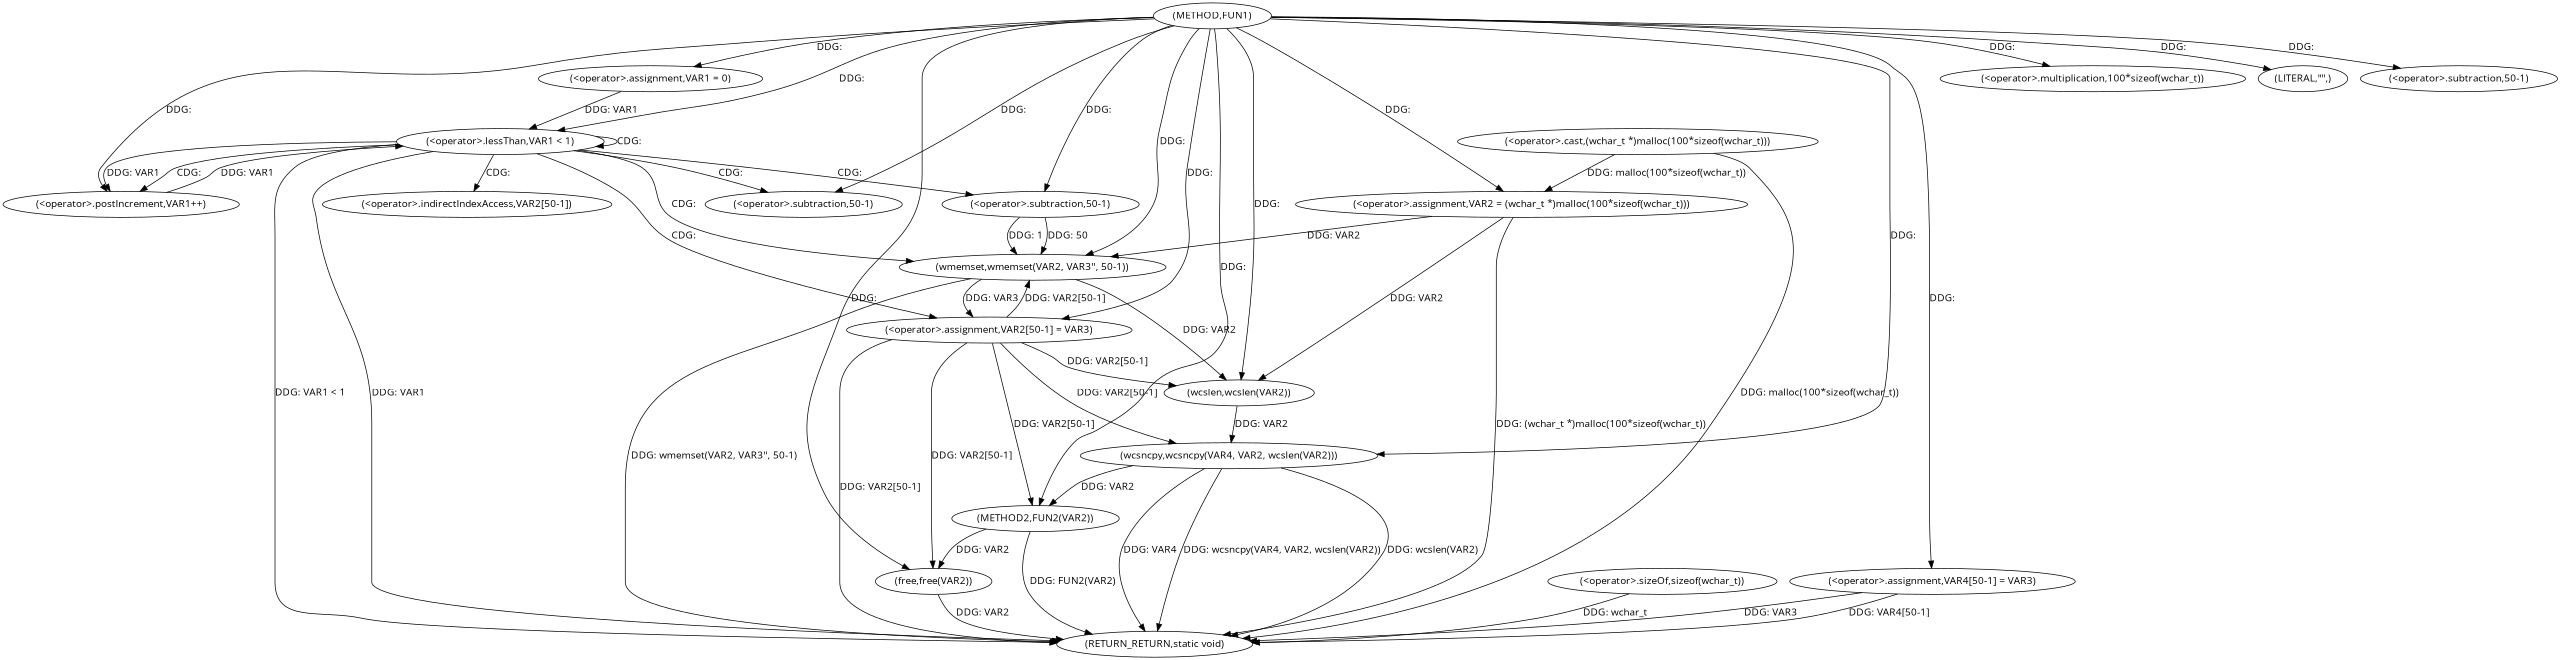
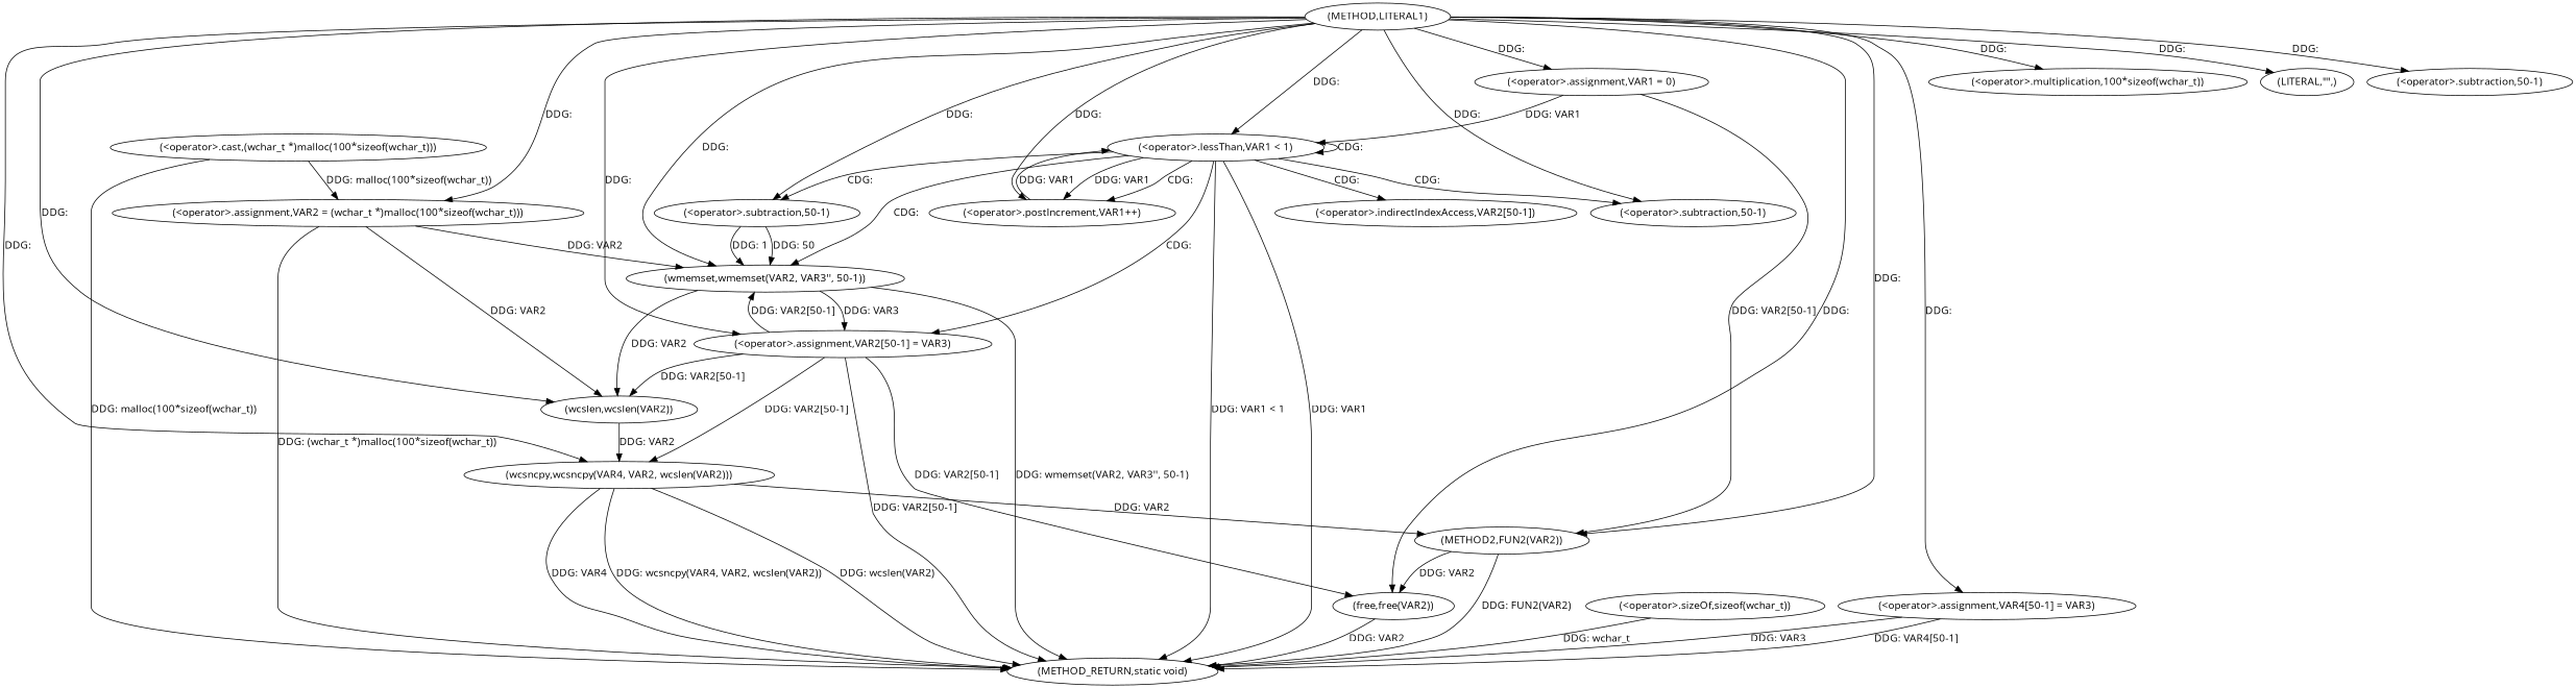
  digraph {
    fontname="Open Sans"
    node [fontname="Open Sans"]
    edge [fontname="Open Sans"]
-   n1 [label="(METHOD,FUN1)"]
+   n1 [label="(METHOD,LITERAL1)"]
    n2 [label="(<operator>.assignment,VAR2 = (wchar_t *)malloc(100*sizeof(wchar_t)))"]
    n3 [label="(<operator>.multiplication,100*sizeof(wchar_t))"]
    n4 [label="(<operator>.assignment,VAR1 = 0)"]
    n5 [label="(<operator>.lessThan,VAR1 < 1)"]
    n6 [label="(<operator>.postIncrement,VAR1++)"]
    n7 [label="(wmemset,wmemset(VAR2, VAR3'', 50-1))"]
    n8 [label="(<operator>.subtraction,50-1)"]
    n9 [label="(<operator>.assignment,VAR2[50-1] = VAR3)"]
    n10 [label="(<operator>.subtraction,50-1)"]
    n11 [label="(LITERAL,\"\",)"]
    n12 [label="(wcsncpy,wcsncpy(VAR4, VAR2, wcslen(VAR2)))"]
    n13 [label="(wcslen,wcslen(VAR2))"]
    n14 [label="(<operator>.assignment,VAR4[50-1] = VAR3)"]
    n15 [label="(<operator>.subtraction,50-1)"]
    n16 [label="(METHOD2,FUN2(VAR2))"]
    n17 [label="(free,free(VAR2))"]
-   n18 [label="(RETURN_RETURN,static void)"]
+   n18 [label="(METHOD_RETURN,static void)"]
    n19 [label="(<operator>.sizeOf,sizeof(wchar_t))"]
    n20 [label="(<operator>.indirectIndexAccess,VAR2[50-1])"]
    n21 [label="(<operator>.cast,(wchar_t *)malloc(100*sizeof(wchar_t)))"]
    n1 -> n2 [label="DDG: "]
    n1 -> n3 [label="DDG: "]
    n1 -> n4 [label="DDG: "]
    n1 -> n5 [label="DDG: "]
    n1 -> n6 [label="DDG: "]
    n1 -> n7 [label="DDG: "]
    n1 -> n8 [label="DDG: "]
    n1 -> n9 [label="DDG: "]
    n1 -> n10 [label="DDG: "]
    n1 -> n11 [label="DDG: "]
    n1 -> n12 [label="DDG: "]
    n1 -> n13 [label="DDG: "]
    n1 -> n14 [label="DDG: "]
    n1 -> n15 [label="DDG: "]
    n1 -> n16 [label="DDG: "]
    n1 -> n17 [label="DDG: "]
    n2 -> n7 [label="DDG: VAR2"]
    n2 -> n13 [label="DDG: VAR2"]
    n2 -> n18 [label="DDG: (wchar_t *)malloc(100*sizeof(wchar_t))"]
    n4 -> n5 [label="DDG: VAR1"]
    n5 -> n5 [label="CDG: "]
    n5 -> n6 [label="DDG: VAR1"]
    n5 -> n6 [label="CDG: "]
    n5 -> n7 [label="CDG: "]
    n5 -> n8 [label="CDG: "]
    n5 -> n9 [label="CDG: "]
    n5 -> n10 [label="CDG: "]
    n5 -> n18 [label="DDG: VAR1 < 1"]
    n5 -> n18 [label="DDG: VAR1"]
    n5 -> n20 [label="CDG: "]
    n6 -> n5 [label="DDG: VAR1"]
    n7 -> n9 [label="DDG: VAR3"]
    n7 -> n13 [label="DDG: VAR2"]
    n7 -> n18 [label="DDG: wmemset(VAR2, VAR3'', 50-1)"]
    n8 -> n7 [label="DDG: 50"]
    n8 -> n7 [label="DDG: 1"]
    n9 -> n7 [label="DDG: VAR2[50-1]"]
    n9 -> n12 [label="DDG: VAR2[50-1]"]
    n9 -> n13 [label="DDG: VAR2[50-1]"]
-   n9 -> n16 [label="DDG: VAR2[50-1]"]
+   n4 -> n16 [label="DDG: VAR2[50-1]"]
    n9 -> n17 [label="DDG: VAR2[50-1]"]
    n9 -> n18 [label="DDG: VAR2[50-1]"]
    n12 -> n16 [label="DDG: VAR2"]
    n12 -> n18 [label="DDG: wcsncpy(VAR4, VAR2, wcslen(VAR2))"]
    n12 -> n18 [label="DDG: wcslen(VAR2)"]
    n12 -> n18 [label="DDG: VAR4"]
    n13 -> n12 [label="DDG: VAR2"]
    n14 -> n18 [label="DDG: VAR3"]
    n14 -> n18 [label="DDG: VAR4[50-1]"]
    n16 -> n17 [label="DDG: VAR2"]
    n16 -> n18 [label="DDG: FUN2(VAR2)"]
    n17 -> n18 [label="DDG: VAR2"]
    n19 -> n18 [label="DDG: wchar_t"]
    n21 -> n2 [label="DDG: malloc(100*sizeof(wchar_t))"]
    n21 -> n18 [label="DDG: malloc(100*sizeof(wchar_t))"]
  }
